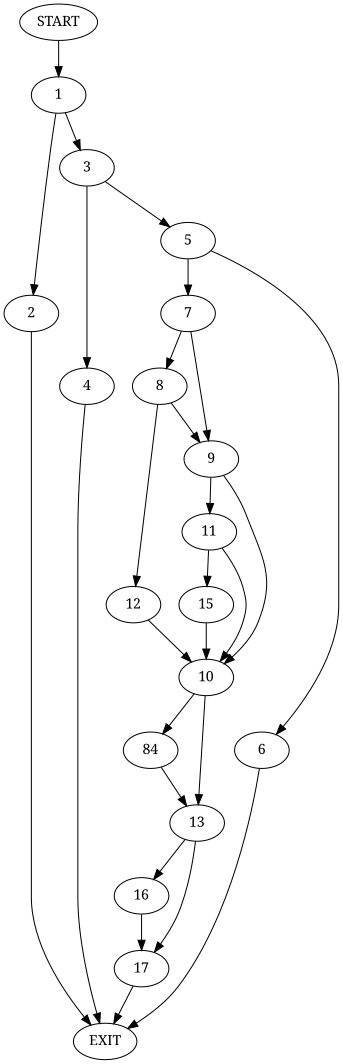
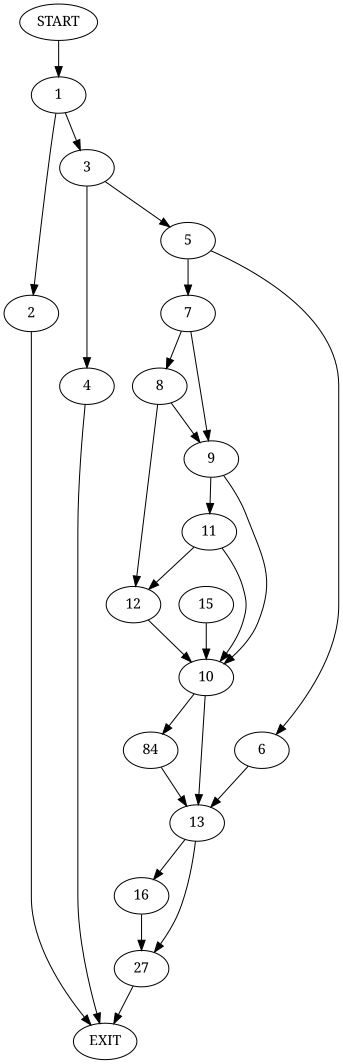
  digraph {
    fontname="Noto Serif"
    node [fontname="Noto Serif"]
    edge [fontname="Noto Serif"]
    n1 [label=START]
    1
    2
    3
    n5 [label=EXIT]
    4
    5
    6
    7
    8
    9
    12
    10
    11
    13
    n16 [label=84]
    15
    16
-   17
+   17 [label=27]
    n1 -> 1
    1 -> 2
    1 -> 3
    2 -> n5
    3 -> 4
    3 -> 5
    4 -> n5
    5 -> 6
    5 -> 7
-   6 -> n5
+   6 -> 13
    7 -> 8
    7 -> 9
    8 -> 9
    8 -> 12
    9 -> 10
    9 -> 11
    12 -> 10
    10 -> 13
    10 -> n16
    11 -> 10
-   11 -> 15
+   11 -> 12
    13 -> 16
    13 -> 17
    n16 -> 13
    15 -> 10
    16 -> 17
    17 -> n5
  }
